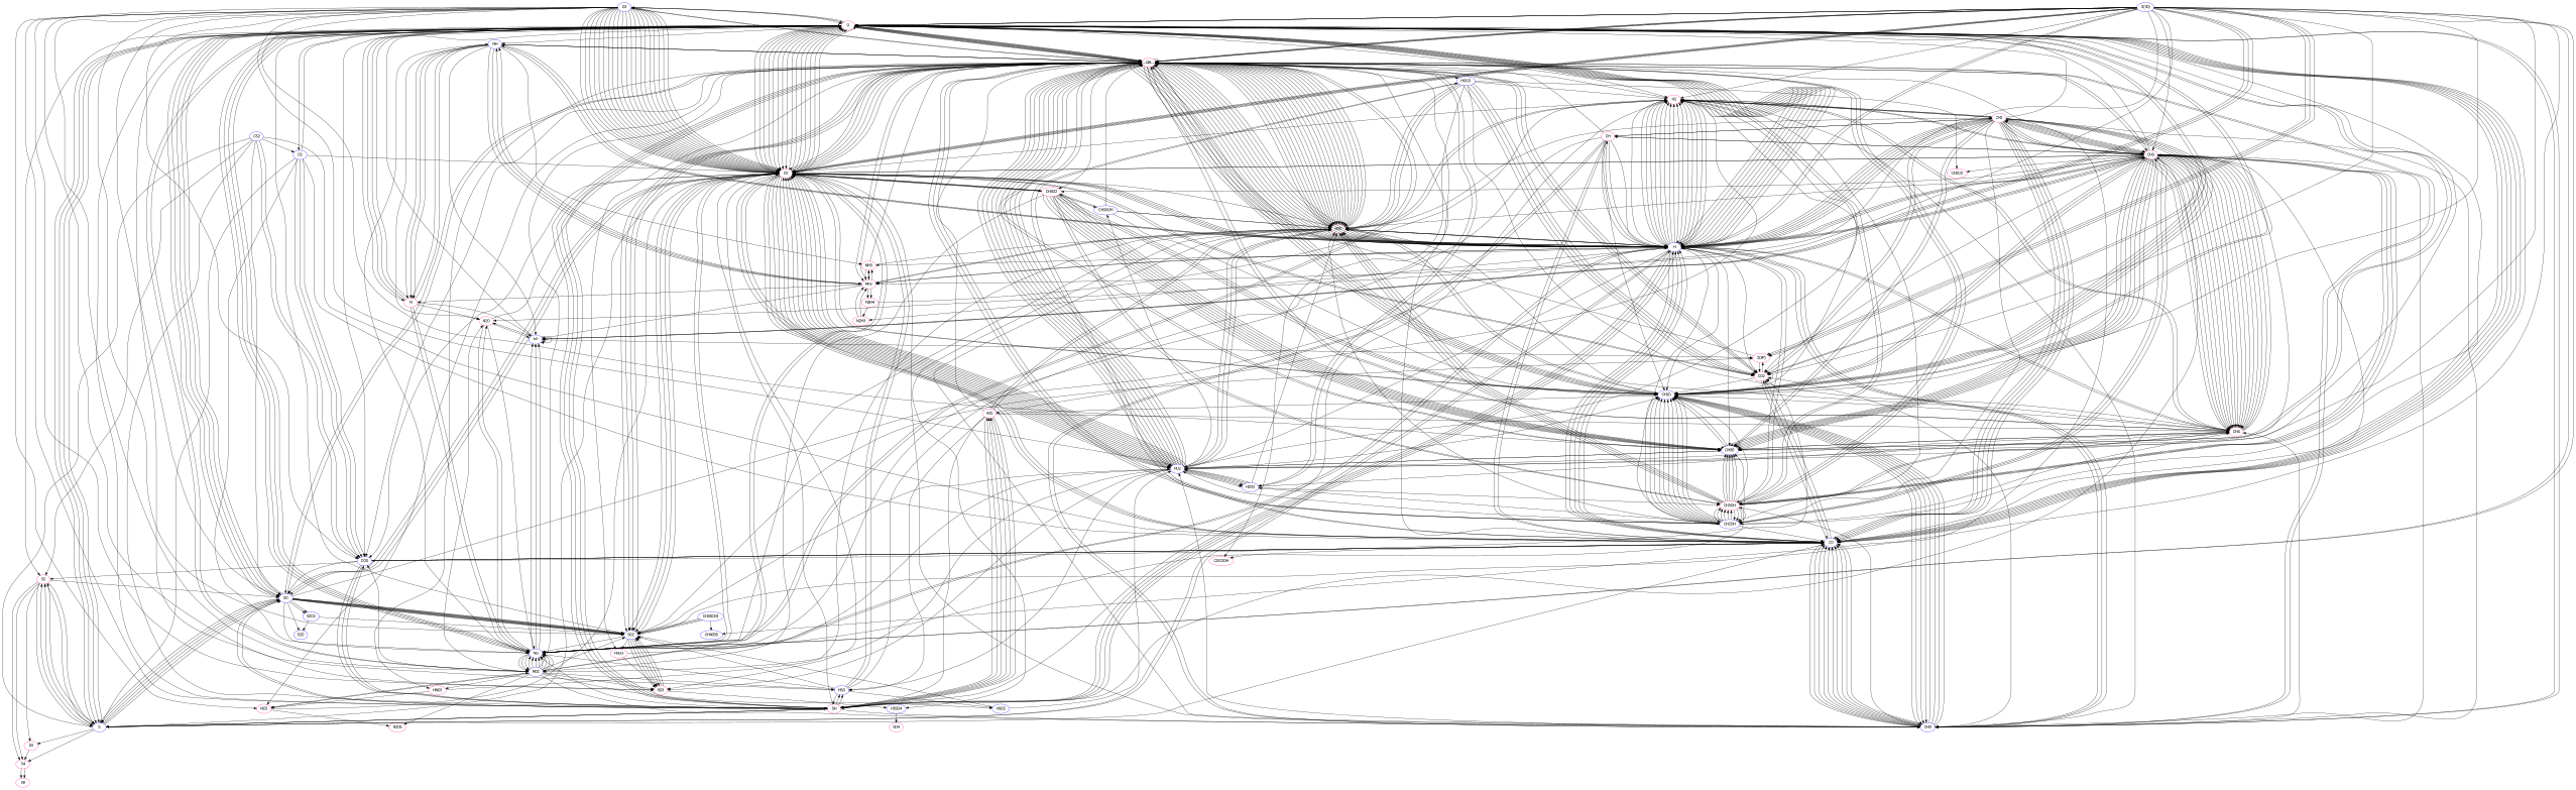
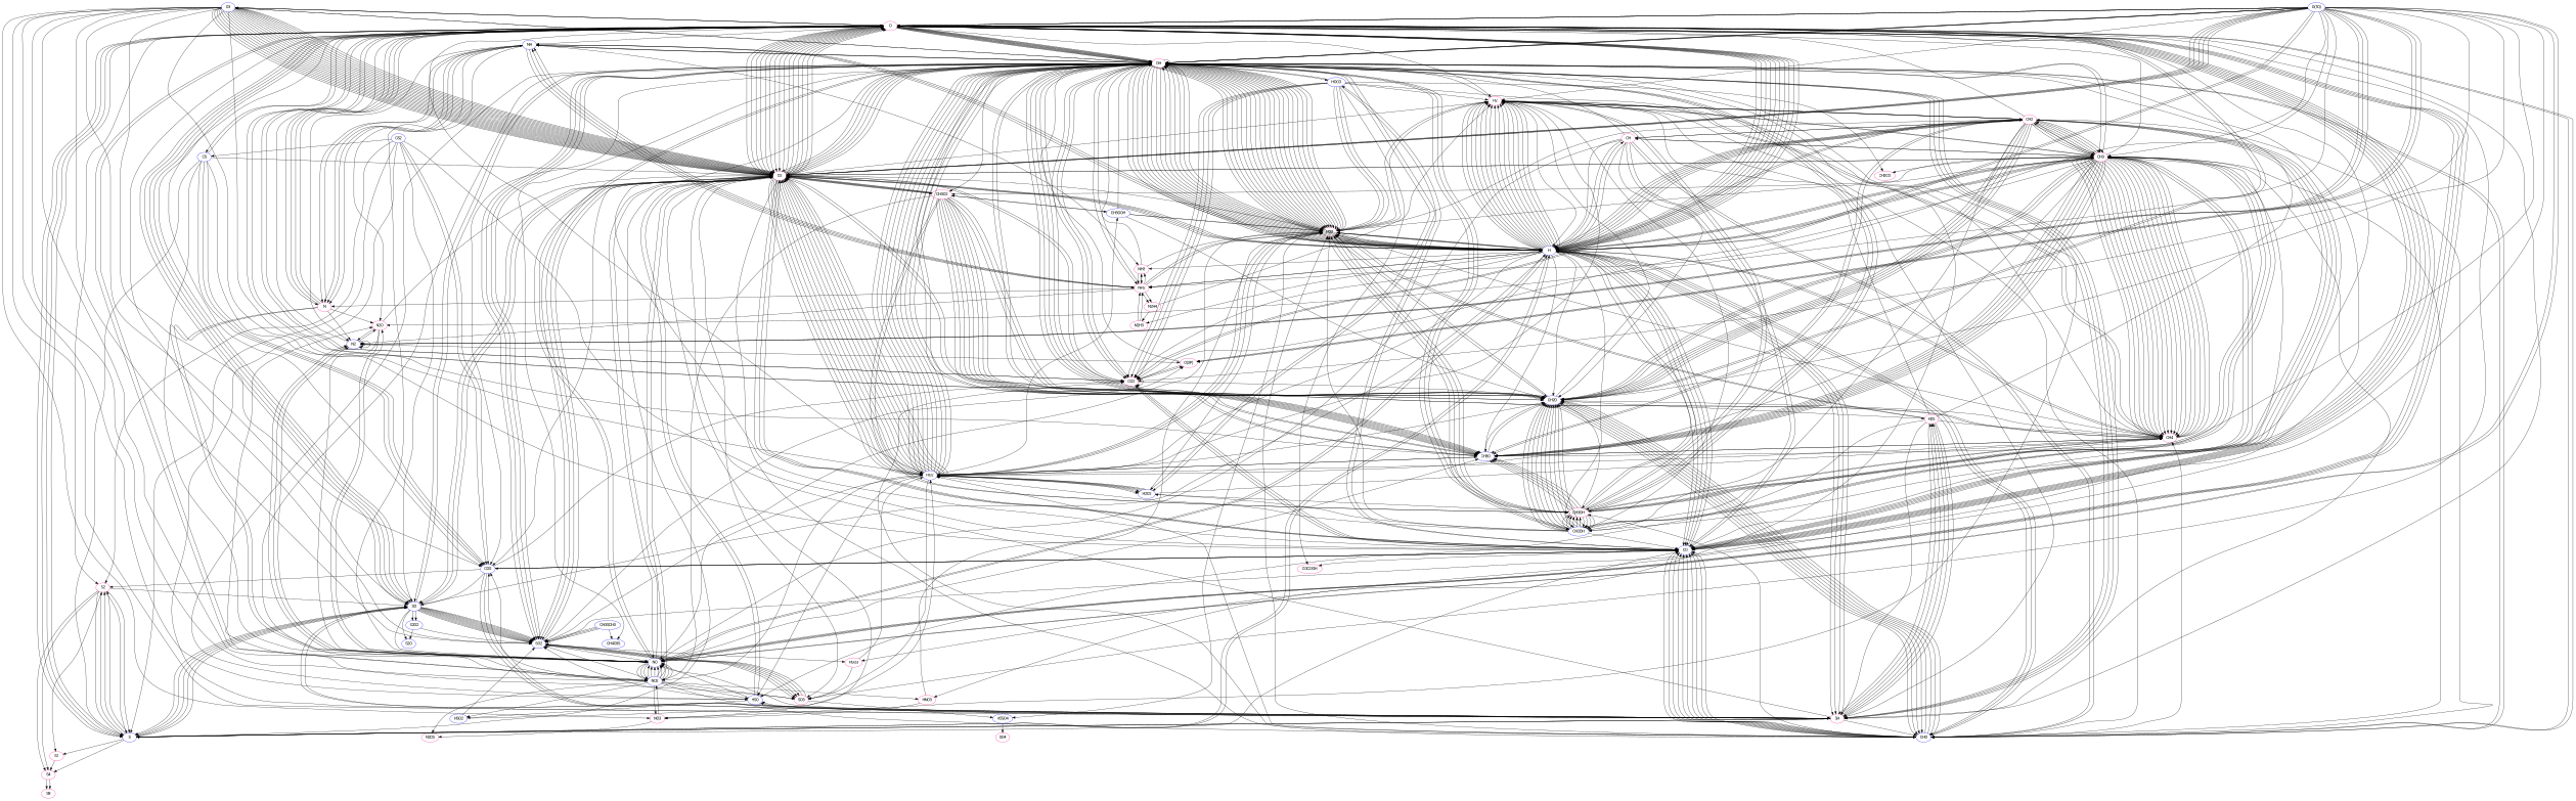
  digraph {
    fontname=Roboto
    node [color=deeppink fontname=Roboto]
    edge [fontname=Roboto]
    O3 [color=blue]
    O
    O2
    OH
    NO [color=blue]
    NO2 [color=blue]
    H [color=blue]
    H2
    CH3O [color=blue]
    CH2O [color=blue]
    CHO [color=blue]
    CO [color=blue]
    CO2
    COS [color=blue]
    SH
    SO [color=blue]
    CS [color=blue]
    S [color=blue]
    SO2 [color=blue]
    SO3
    S2
    CH2OH [color=blue]
    N
    NH [color=blue]
    HO2 [color=blue]
    NO3
    HSO [color=blue]
    H2O
    CH3O2
    CH3
    NH2
    HNO3
    CH4
    H2O2 [color=blue]
    HSO3
    CH4O3S [color=blue]
    CH3OH
    HOCO [color=blue]
    N2 [color=blue]
    N2O
    N2O5
    HSO2 [color=blue]
    CH
    N2H3
    NH3
    CH2
    H2S
    COCOOH
    "O(3P)"
    S2O2 [color=blue]
    S2O [color=blue]
    S3
    S4
    n54 [color=blue label=H5SO4]
    CH3OOH [color=blue]
    "O(1D)" [color=blue]
    CH2CO
    N2H4
    SO4
    CS2 [color=blue]
    S8
    CH3SCH3 [color=blue]
    O3 -> O
    O3 -> O
    O3 -> O2
    O3 -> O2
    O3 -> O2
    O3 -> O2
    O3 -> O2
    O3 -> O2
    O3 -> O2
    O3 -> O2
    O3 -> O2
    O3 -> O2
    O3 -> O2
    O3 -> O2
    O3 -> O2
    O3 -> O2
    O3 -> O2
    O3 -> O2
    O3 -> O2
    O3 -> O2
    O3 -> O2
    O3 -> OH
    O3 -> OH
    O3 -> NO2
    O3 -> CH3O
    O3 -> COS
    O3 -> SH
    O3 -> SO
    O3 -> SO2
    O3 -> SO3
    O3 -> HO2
    O3 -> NO3
    O3 -> HSO
    O -> O3
    O -> O2
    O -> O2
    O -> O2
    O -> O2
    O -> O2
    O -> O2
    O -> O2
    O -> O2
    O -> OH
    O -> OH
    O -> OH
    O -> OH
    O -> OH
    O -> OH
    O -> OH
    O -> OH
    O -> OH
    O -> NO
    O -> NO
    O -> NO
    O -> NO2
    O -> H
    O -> H
    O -> H
    O -> H
    O -> H
    O -> H
    O -> H
    O -> H
    O -> H
    O -> H2
    O -> CH3O
    O -> CH3O
    O -> CH2O
    O -> CH2O
    O -> CHO
    O -> CHO
    O -> CO
    O -> CO
    O -> CO
    O -> CO
    O -> CO
    O -> CO
    O -> CO
    O -> CO2
    O -> CO2
    O -> COS
    O -> SH
    O -> SO
    O -> SO
    O -> SO
    O -> SO
    O -> CS
    O -> S
    O -> S
    O -> S
    O -> SO2
    O -> SO3
    O -> S2
    O -> CH2OH
    O -> N
    O -> NH
    O2 -> O3
    O2 -> O
    O2 -> O
    O2 -> O
    O2 -> O
    O2 -> O
    O2 -> O
    O2 -> O
    O2 -> O2
    O2 -> OH
    O2 -> OH
    O2 -> OH
    O2 -> NO
    O2 -> H
    O2 -> H
    O2 -> H2
    O2 -> CH2O
    O2 -> CH2O
    O2 -> CHO
    O2 -> CO
    O2 -> CO
    O2 -> CO
    O2 -> CO2
    O2 -> CO2
    O2 -> COS
    O2 -> SO
    O2 -> SO
    O2 -> SO2
    O2 -> SO2
    O2 -> SO2
    O2 -> SO3
    O2 -> HO2
    O2 -> HO2
    O2 -> HO2
    O2 -> HO2
    O2 -> HO2
    O2 -> H2O
    O2 -> CH3O2
    OH -> O
    OH -> O2
    OH -> O2
    OH -> O2
    OH -> OH
    OH -> H
    OH -> H
    OH -> H
    OH -> H
    OH -> H
    OH -> H
    OH -> H
    OH -> H
    OH -> CH3O
    OH -> CH3O
    OH -> CH2O
    OH -> CH2O
    OH -> CH2O
    OH -> CH2O
    OH -> CHO
    OH -> CO
    OH -> CO2
    OH -> CO2
    OH -> CO2
    OH -> COS
    OH -> SH
    OH -> SH
    OH -> SH
    OH -> SO
    OH -> SO2
    OH -> SO2
    OH -> SO2
    OH -> CH2OH
    OH -> NH
    OH -> HO2
    OH -> HO2
    OH -> NO3
    OH -> H2O
    OH -> H2O
    OH -> H2O
    OH -> H2O
    OH -> H2O
    OH -> H2O
    OH -> H2O
    OH -> H2O
    OH -> H2O
    OH -> H2O
    OH -> H2O
    OH -> H2O
    OH -> H2O
    OH -> H2O
    OH -> H2O
    OH -> H2O
    OH -> H2O
    OH -> CH3O2
    OH -> CH3
    OH -> NH2
    OH -> HNO3
    OH -> CH4
    OH -> H2O2
    OH -> H2O2
    OH -> HSO3
    OH -> CH4O3S
    OH -> CH3OH
    OH -> HOCO
    NO -> O
    NO -> O2
    NO -> OH
    NO -> OH
    NO -> NO2
    NO -> NO2
    NO -> NO2
    NO -> H
    NO -> CH3O
    NO -> H2O
    NO -> N2
    NO -> N2
    NO -> N2
    NO -> N2O
    NO2 -> O
    NO2 -> O2
    NO2 -> O2
    NO2 -> OH
    NO2 -> NO
    NO2 -> NO
    NO2 -> NO
    NO2 -> NO
    NO2 -> NO
    NO2 -> NO
    NO2 -> NO
    NO2 -> NO
    NO2 -> CHO
    NO2 -> COS
    NO2 -> SO2
    NO2 -> SO3
    NO2 -> NO3
    NO2 -> HSO
    NO2 -> HNO3
    NO2 -> N2O
    NO2 -> N2O5
    NO2 -> HSO2
    H -> O
    H -> O2
    H -> O2
    H -> OH
    H -> OH
    H -> OH
    H -> OH
    H -> OH
    H -> OH
    H -> NO
    H -> H2
    H -> H2
    H -> H2
    H -> H2
    H -> H2
    H -> H2
    H -> H2
    H -> H2
    H -> H2
    H -> H2
    H -> H2
    H -> H2
    H -> CH3O
    H -> CH2O
    H -> CHO
    H -> CHO
    H -> CO
    H -> CO
    H -> CO
    H -> CO2
    H -> SH
    H -> SH
    H -> S
    H -> CH2OH
    H -> NH
    H -> HO2
    H -> H2O
    H -> H2O
    H -> H2O
    H -> CH3
    H -> CH3
    H -> NH2
    H -> NH2
    H -> CH4
    H -> CH3OH
    H -> CH
    H -> N2H3
    H -> NH3
    H2 -> OH
    H2 -> H
    H2 -> H
    H2 -> H
    H2 -> H
    H2 -> H2O
    H2 -> CH3
    H2 -> CH4
    H2 -> CH2
    CH3O -> CH2O
    CH3O -> CH2O
    CH3O -> HO2
    CH3O -> CH4
    CH2O -> OH
    CH2O -> H2
    CH2O -> CHO
    CH2O -> CHO
    CH2O -> CHO
    CH2O -> CHO
    CH2O -> H2O
    CH2O -> H2S
    CHO -> OH
    CHO -> H
    CHO -> H2
    CHO -> CH2O
    CHO -> CH2O
    CHO -> CH2O
    CHO -> CH2O
    CHO -> CO
    CHO -> CO
    CHO -> CO
    CHO -> CO
    CHO -> CO
    CHO -> CO
    CHO -> CO
    CHO -> CO
    CHO -> CO
    CHO -> CO2
    CHO -> HO2
    CHO -> H2O
    CHO -> CH3
    CHO -> CH4
    CHO -> CH3OH
    CO -> H
    CO -> H
    CO -> CHO
    CO -> CO2
    CO -> CO2
    CO -> COS
    CO -> HOCO
    CO -> COCOOH
    CO2 -> CH2O
    CO2 -> CO
    CO2 -> CO2
    CO2 -> "O(3P)"
    COS -> CO
    COS -> CO
    COS -> CO
    COS -> CO2
    COS -> SH
    COS -> SH
    COS -> SO
    COS -> S2
    SH -> O2
    SH -> OH
    SH -> NO
    SH -> H
    SH -> H
    SH -> H2
    SH -> CHO
    SH -> COS
    SH -> SO
    SH -> SO
    SH -> S
    SH -> S
    SH -> S
    SH -> HSO
    SH -> HSO
    SH -> H2S
    SH -> H2S
    SH -> H2S
    SO -> O
    SO -> O2
    SO -> OH
    SO -> NO
    SO -> H
    SO -> S
    SO -> S
    SO -> SO2
    SO -> SO2
    SO -> SO2
    SO -> SO2
    SO -> SO2
    SO -> SO2
    SO -> SO2
    SO -> SO2
    SO -> SO2
    SO -> SO2
    SO -> S2O2
    SO -> S2O2
    SO -> S2O
    CS -> O
    CS -> O2
    CS -> NO
    CS -> CO
    CS -> COS
    CS -> COS
    CS -> COS
    CS -> S
    S -> O
    S -> O2
    S -> H
    S -> CO
    S -> SO
    S -> SO
    S -> SO
    S -> S2
    S -> S2
    S -> S2
    S -> S3
    S -> S4
    SO2 -> O2
    SO2 -> OH
    SO2 -> NO
    SO2 -> SO2
    SO2 -> SO3
    SO2 -> SO3
    SO2 -> SO3
    SO2 -> SO3
    SO2 -> HSO3
    SO2 -> "O(3P)"
    SO3 -> SO2
    SO3 -> SO2
    SO3 -> n54
    S2 -> SO
    S2 -> S
    S2 -> S
    S2 -> S
    S2 -> S3
    S2 -> S4
    S2 -> S4
    CH2OH -> OH
    CH2OH -> OH
    CH2OH -> H2
    CH2OH -> CH2O
    CH2OH -> CH2O
    CH2OH -> CH2O
    CH2OH -> CH2O
    CH2OH -> CH2O
    CH2OH -> CH2O
    CH2OH -> CH2O
    CH2OH -> CH2O
    CH2OH -> CH2O
    CH2OH -> CH2O
    CH2OH -> CO
    CH2OH -> HO2
    CH2OH -> H2O
    CH2OH -> CH3
    CH2OH -> CH3
    CH2OH -> CH4
    CH2OH -> H2O2
    CH2OH -> CH3OH
    CH2OH -> CH3OH
    CH2OH -> CH3OH
    CH2OH -> CH3OH
    CH2OH -> CH3OH
    N -> O
    N -> O
    N -> O
    N -> NO
    N -> NO
    N -> NH
    N -> N2
    N -> N2O
    NH -> OH
    NH -> OH
    NH -> NO
    NH -> H
    NH -> H
    NH -> N
    NH -> N
    NH -> N
    NH -> N
    NH -> NH2
    NH -> NH2
    NH -> N2
    NH -> N2O
    NH -> NH3
    HO2 -> O
    HO2 -> O2
    HO2 -> O2
    HO2 -> O2
    HO2 -> O2
    HO2 -> O2
    HO2 -> O2
    HO2 -> O2
    HO2 -> O2
    HO2 -> O2
    HO2 -> OH
    HO2 -> OH
    HO2 -> OH
    HO2 -> OH
    HO2 -> OH
    HO2 -> OH
    HO2 -> OH
    HO2 -> OH
    HO2 -> NO2
    HO2 -> H2
    HO2 -> CH3O
    HO2 -> CH2O
    HO2 -> SO2
    HO2 -> SO3
    HO2 -> HSO
    HO2 -> H2O
    HO2 -> H2O
    HO2 -> H2O
    HO2 -> CH4
    HO2 -> H2O2
    HO2 -> H2O2
    HO2 -> H2O2
    HO2 -> CH3OOH
    NO3 -> O2
    NO3 -> NO2
    NO3 -> N2O5
    HSO -> O2
    HSO -> O2
    HSO -> OH
    HSO -> NO
    HSO -> SH
    HSO -> SO2
    HSO -> HSO2
    H2O -> OH
    H2O -> OH
    H2O -> OH
    H2O -> H
    H2O -> H2
    H2O -> CH2O
    H2O -> n54
    CH3O2 -> O2
    CH3O2 -> O2
    CH3O2 -> O2
    CH3O2 -> O2
    CH3O2 -> O2
    CH3O2 -> NO2
    CH3O2 -> CH3O
    CH3O2 -> CH3O
    CH3O2 -> CH3O
    CH3O2 -> CH3O
    CH3O2 -> CH3O
    CH3O2 -> CH3O
    CH3O2 -> CH3O
    CH3O2 -> CH3O
    CH3O2 -> CH2O
    CH3O2 -> CH2O
    CH3O2 -> CH2O
    CH3O2 -> CH3OH
    CH3O2 -> CH3OH
    CH3O2 -> CH3OOH
    CH3 -> O
    CH3 -> O2
    CH3 -> O2
    CH3 -> OH
    CH3 -> H
    CH3 -> H
    CH3 -> H
    CH3 -> H
    CH3 -> H2
    CH3 -> CH3O
    CH3 -> CH3O
    CH3 -> CH3O
    CH3 -> CH3O
    CH3 -> CH3O
    CH3 -> CH3O
    CH3 -> CH3O
    CH3 -> CH2O
    CH3 -> CH2O
    CH3 -> CH2O
    CH3 -> CO
    CH3 -> CO2
    CH3 -> SH
    CH3 -> CH2OH
    CH3 -> HO2
    CH3 -> H2O
    CH3 -> CH3O2
    CH3 -> CH4
    CH3 -> CH4
    CH3 -> CH4
    CH3 -> CH4
    CH3 -> CH4
    CH3 -> CH4
    CH3 -> CH4
    CH3 -> CH4
    CH3 -> CH4
    CH3 -> CH4
    CH3 -> CH4
    CH3 -> CH4
    CH3 -> CH4
    CH3 -> CH4
    CH3 -> CH3OH
    CH3 -> CH
    CH3 -> CH2
    CH3 -> CH2
    CH3 -> CH2
    CH3 -> CH2CO
    NH2 -> OH
    NH2 -> N
    NH2 -> NH
    NH2 -> NH
    NH2 -> H2O
    NH2 -> H2O
    NH2 -> N2
    NH2 -> NH3
    NH2 -> NH3
    NH2 -> N2H4
    NH2 -> N2H4
    HNO3 -> NO3
    HNO3 -> H2O
    CH4 -> OH
    CH4 -> H
    CH4 -> H2
    CH4 -> CH3O
    CH4 -> CH2O
    CH4 -> H2O
    CH4 -> CH3
    CH4 -> CH3
    CH4 -> CH3
    CH4 -> CH3
    H2O2 -> HO2
    H2O2 -> HO2
    H2O2 -> HO2
    H2O2 -> H2O
    H2O2 -> CH4
    H2O2 -> CH3OH
    HSO3 -> SO3
    HSO3 -> HO2
    CH3OH -> OH
    CH3OH -> OH
    CH3OH -> H
    CH3OH -> H2
    CH3OH -> H2
    CH3OH -> CH3O
    CH3OH -> CH3O
    CH3OH -> CH3O
    CH3OH -> CH3O
    CH3OH -> CH3O
    CH3OH -> CH2O
    CH3OH -> CH2OH
    CH3OH -> CH2OH
    CH3OH -> CH2OH
    CH3OH -> CH2OH
    CH3OH -> CH2OH
    CH3OH -> H2O
    CH3OH -> H2O
    CH3OH -> H2O
    CH3OH -> H2O
    CH3OH -> CH3
    CH3OH -> CH3
    CH3OH -> CH3
    CH3OH -> CH4
    CH3OH -> CH4
    HOCO -> OH
    HOCO -> H2
    HOCO -> CO
    HOCO -> CO2
    HOCO -> CO2
    HOCO -> CO2
    HOCO -> CO2
    HOCO -> H2O
    HOCO -> H2O
    HOCO -> H2O
    HOCO -> CH4
    HOCO -> COCOOH
    HOCO -> CH2CO
    N2 -> O
    N2 -> N2
    N2 -> N2
    N2 -> N2O
    N2 -> "O(3P)"
    N2O -> O2
    N2O -> NO
    N2O -> NO
    N2O -> N2
    HSO2 -> SO2
    HSO2 -> HO2
    CH -> OH
    CH -> NO
    CH -> H
    CH -> H
    CH -> H
    CH -> CH2O
    CH -> CHO
    CH -> CHO
    CH -> CO
    CH -> CO
    CH -> CH3
    CH -> CH2
    N2H3 -> NH2
    N2H3 -> NH2
    NH3 -> OH
    NH3 -> H2O
    NH3 -> NH2
    NH3 -> NH2
    CH2 -> O
    CH2 -> H
    CH2 -> H
    CH2 -> H
    CH2 -> H
    CH2 -> H
    CH2 -> H
    CH2 -> H2
    CH2 -> H2
    CH2 -> H2
    CH2 -> CH3O
    CH2 -> CH3O
    CH2 -> CH2O
    CH2 -> CH2O
    CH2 -> CH2O
    CH2 -> CH2O
    CH2 -> CH2O
-   CH2 -> CHO
+   CHO -> CH2
    CH2 -> CO
    CH2 -> CO
    CH2 -> CO
    CH2 -> CO
    CH2 -> CO
    CH2 -> CO2
    CH2 -> CO2
    CH2 -> CH2OH
    CH2 -> H2O
    CH2 -> CH3
    CH2 -> CH3
    CH2 -> CH3
    CH2 -> CH3
    CH2 -> CH3
    CH2 -> CH3
    CH2 -> CH
    H2S -> OH
    H2S -> H2
    H2S -> SH
    H2S -> SH
    H2S -> SH
    H2S -> SH
    H2S -> HSO
    H2S -> H2O
    H2S -> H2O
    H2S -> CH4
    "O(3P)" -> OH
    "O(3P)" -> CO2
    S2O2 -> SO2
    S2O2 -> S2O
    S3 -> S4
    S4 -> S8
    S4 -> S8
    n54 -> SO4
    CH3OOH -> OH
    CH3OOH -> CH2O
    CH3OOH -> H2O
    CH3OOH -> H2O
    CH3OOH -> CH3O2
    "O(1D)" -> O
    "O(1D)" -> O
    "O(1D)" -> O
    "O(1D)" -> O
    "O(1D)" -> O2
    "O(1D)" -> O2
    "O(1D)" -> O2
    "O(1D)" -> O2
    "O(1D)" -> O2
    "O(1D)" -> OH
    "O(1D)" -> OH
    "O(1D)" -> OH
    "O(1D)" -> OH
    "O(1D)" -> OH
    "O(1D)" -> NO
    "O(1D)" -> NO
    "O(1D)" -> H
    "O(1D)" -> H
    "O(1D)" -> H2
    "O(1D)" -> CH3O
    "O(1D)" -> CH2O
    "O(1D)" -> CO2
    "O(1D)" -> SO2
    "O(1D)" -> CH3
    "O(1D)" -> NH2
    "O(1D)" -> N2
    "O(1D)" -> N2
    "O(1D)" -> N2
    "O(1D)" -> N2O
    "O(1D)" -> "O(3P)"
    "O(1D)" -> "O(3P)"
    "O(1D)" -> "O(3P)"
    N2H4 -> H2
    N2H4 -> N2H3
    CS2 -> CO
    CS2 -> COS
    CS2 -> COS
    CS2 -> SH
    CS2 -> SO
    CS2 -> CS
    CS2 -> S
    CS2 -> S2
    CH3SCH3 -> SO2
    CH3SCH3 -> SO2
    CH3SCH3 -> SO2
    CH3SCH3 -> CH4O3S
  }
